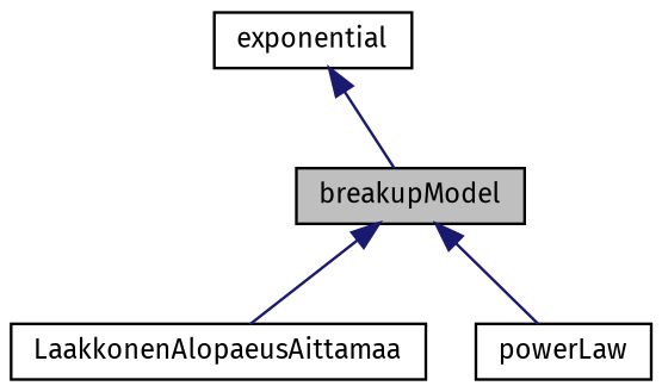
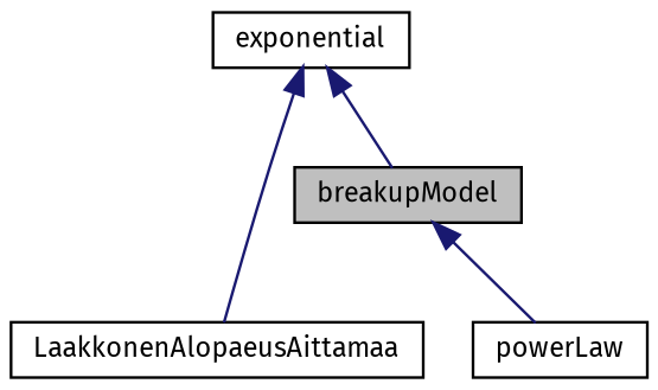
  digraph {
    fontname="Fira Sans"
    node [color=black fontname="Fira Sans" fontsize=10 shape=record]
    edge [color=midnightblue dir=back fontname="Fira Sans" fontsize=10 labelfontname=Helvetica labelfontsize=10 style=solid]
    n1 [fillcolor=grey75 fontcolor=black height=0.2 label=breakupModel style=filled width=0.4]
    n2 [height=0.2 label=LaakkonenAlopaeusAittamaa width=0.4]
    n3 [height=0.2 label=powerLaw width=0.4]
    n4 [height=0.2 label=exponential width=0.4]
-   n1 -> n2
+   n4 -> n2
    n1 -> n3
    n4 -> n1
  }
